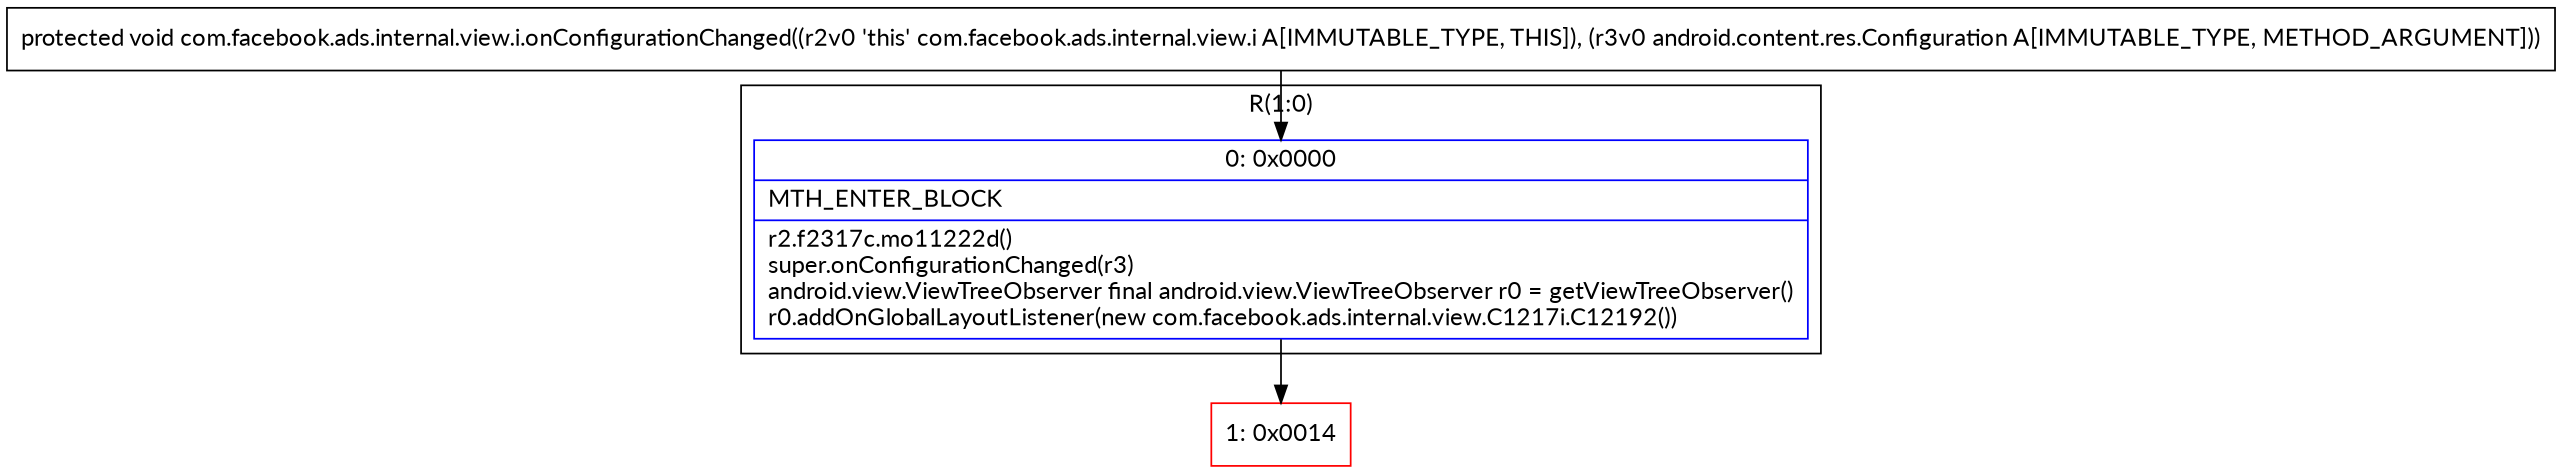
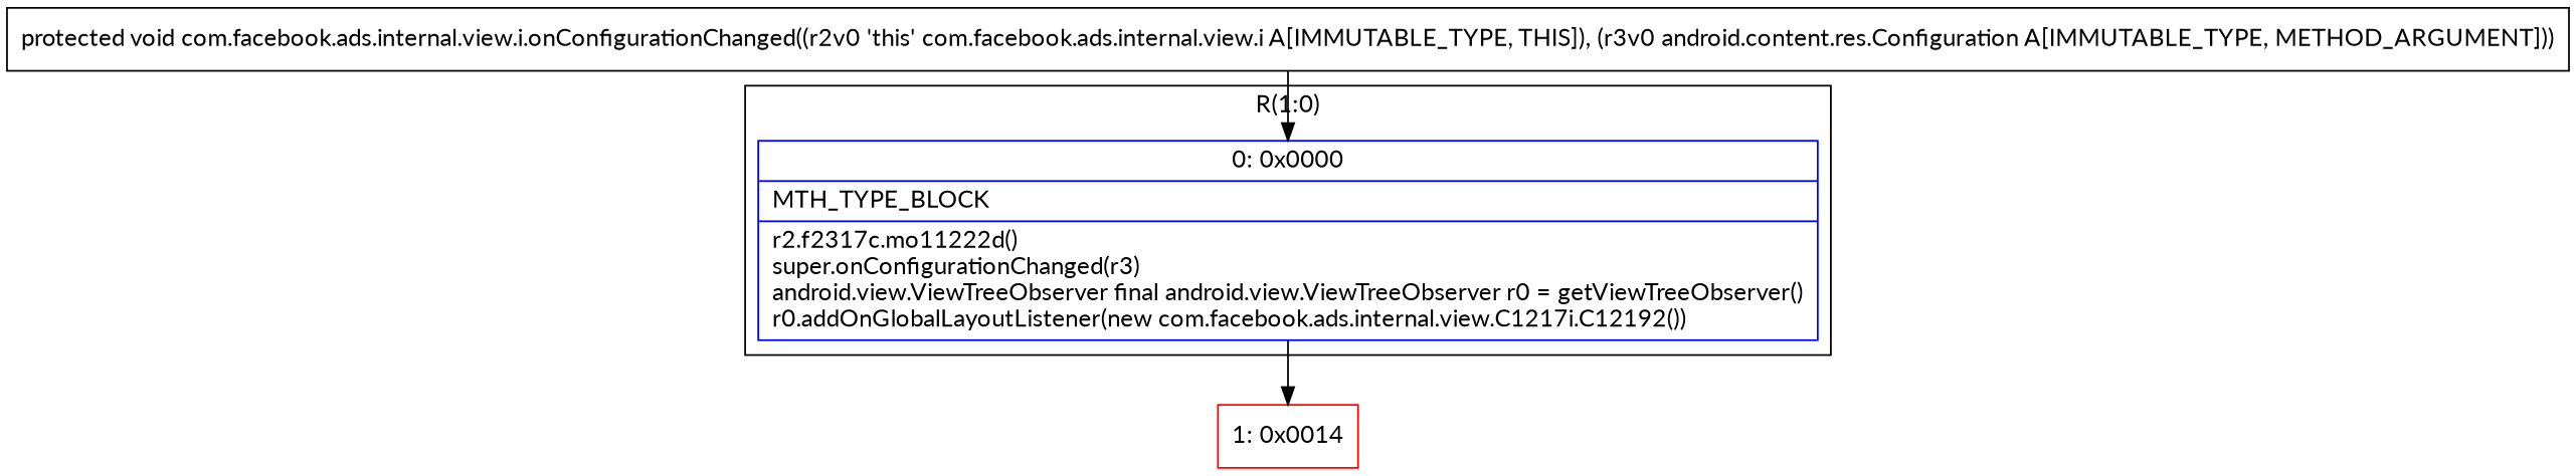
  digraph {
    fontname=Lato
    node [shape=record fontname=Lato]
    edge [fontname=Lato]
-   n1 [color=blue label="{0\:\ 0x0000|MTH_ENTER_BLOCK\l|r2.f2317c.mo11222d()\lsuper.onConfigurationChanged(r3)\landroid.view.ViewTreeObserver final android.view.ViewTreeObserver r0 = getViewTreeObserver()\lr0.addOnGlobalLayoutListener(new com.facebook.ads.internal.view.C1217i.C12192())\l}"]
+   n1 [color=blue label="{0\:\ 0x0000|MTH_TYPE_BLOCK\l|r2.f2317c.mo11222d()\lsuper.onConfigurationChanged(r3)\landroid.view.ViewTreeObserver final android.view.ViewTreeObserver r0 = getViewTreeObserver()\lr0.addOnGlobalLayoutListener(new com.facebook.ads.internal.view.C1217i.C12192())\l}"]
    n2 [color=red label="{1\:\ 0x0014}"]
    n3 [label="{protected void com.facebook.ads.internal.view.i.onConfigurationChanged((r2v0 'this' com.facebook.ads.internal.view.i A[IMMUTABLE_TYPE, THIS]), (r3v0 android.content.res.Configuration A[IMMUTABLE_TYPE, METHOD_ARGUMENT])) }"]
    subgraph cluster_1 {
      label="R(1:0)"
      n1
    }
    n1 -> n2
    n3 -> n1
  }
